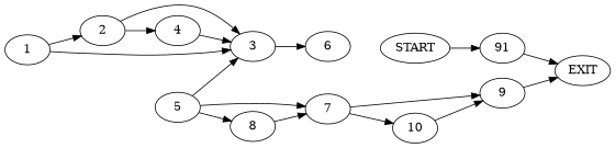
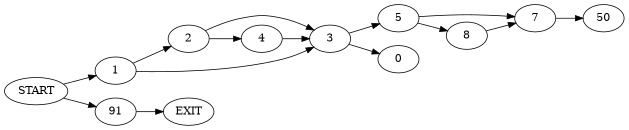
  digraph {
    rankdir=LR
    n1 [label=START]
    1
    n3 [label=91]
    2
    3
    n6 [label=EXIT]
    4
    5
-   6
+   6 [label=0]
    7
    8
-   9
-   10
+   10 [label=50]
+   n1 -> 1
    n1 -> n3
    1 -> 2
    1 -> 3
    n3 -> n6
    2 -> 3
    2 -> 4
-   5 -> 3
+   3 -> 5
    3 -> 6
    4 -> 3
    5 -> 7
    5 -> 8
-   7 -> 9
    7 -> 10
    8 -> 7
-   9 -> n6
-   10 -> 9
  }
